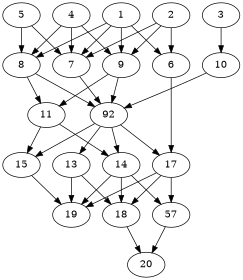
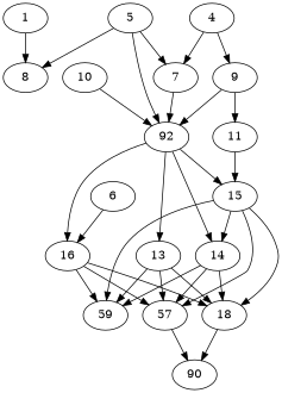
  digraph {
    node [alpha=0.10]
    1 [alpha=0.03 expect_size=46943232]
    6 [alpha=0.19 expect_size=47543296]
    7 [alpha=0.09 expect_size=40475648]
    8 [alpha=0.14 expect_size=24497152]
    9 [expect_size=35709952]
-   16 [alpha=0.07 expect_size=36070400 label=17]
+   16 [alpha=0.07 expect_size=36070400]
    n7 [alpha=0.14 expect_size=43912192 label=92]
    11 [alpha=0.03 expect_size=37581824]
    14 [alpha=0.08 expect_size=19253248]
    15 [expect_size=27610112]
    13 [alpha=0.19 expect_size=31246336]
-   2 [alpha=0.15 expect_size=21877760]
-   3 [alpha=0.15 expect_size=49070080]
    10 [alpha=0.18 expect_size=41716736]
    4 [alpha=0.04 expect_size=22404096]
    5 [alpha=0.04 expect_size=29562880]
    n17 [expect_size=33583104 label=57]
    18 [alpha=0.07 expect_size=7573504]
-   19 [alpha=0.02 expect_size=41035776]
-   20 [alpha=0.07 expect_size=17714176]
-   1 -> 6
-   1 -> 7
+   19 [alpha=0.02 expect_size=41035776 label=59]
+   20 [alpha=0.07 expect_size=17714176 label=90]
    1 -> 8
-   1 -> 9
    6 -> 16
    7 -> n7
-   8 -> n7
-   8 -> 11
+   5 -> n7
    9 -> n7
    9 -> 11
    16 -> n17
    16 -> 18
    16 -> 19
    n7 -> 16
    n7 -> 14
    n7 -> 15
    n7 -> 13
-   11 -> 14
+   15 -> 14
    11 -> 15
    14 -> n17
    14 -> 18
    14 -> 19
+   15 -> n17
+   15 -> 18
    15 -> 19
+   13 -> n17
    13 -> 18
    13 -> 19
-   2 -> 6
-   2 -> 7
-   2 -> 9
-   3 -> 10
    10 -> n7
    4 -> 7
-   4 -> 8
    4 -> 9
    5 -> 7
    5 -> 8
    n17 -> 20
    18 -> 20
  }
